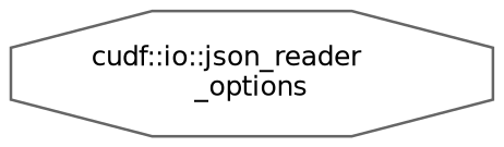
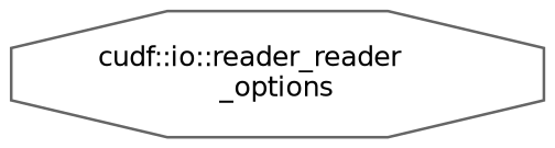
  digraph {
    rankdir=TB
-   n1 [color=grey40 fillcolor=white fontname=Helvetica fontsize=10 height=0.2 label="cudf::io::json_reader\l_options" shape=octagon style=filled width=0.4]
+   n1 [color=grey40 fillcolor=white fontname=Helvetica fontsize=10 height=0.2 label="cudf::io::reader_reader\l_options" shape=octagon style=filled width=0.4]
  }
